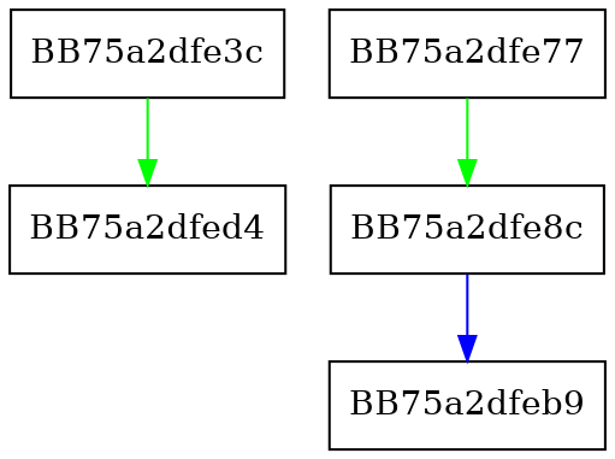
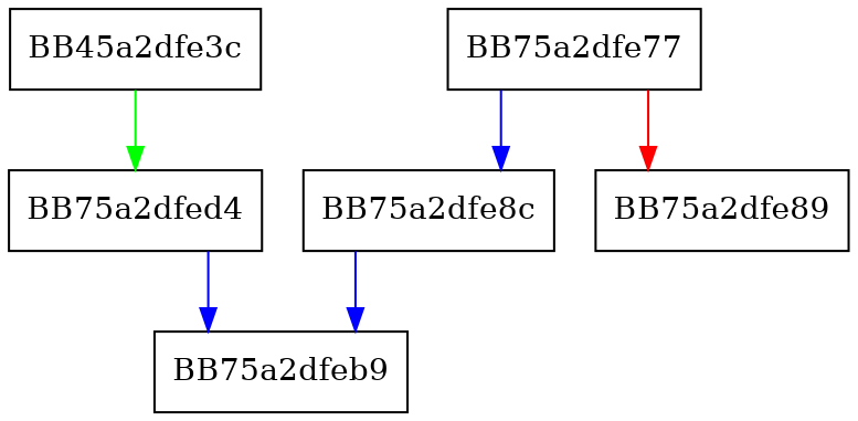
  digraph {
    splines=ortho
    node [shape=box]
    edge [color=green]
-   BB75a2dfe3c
+   BB75a2dfe3c [label=BB45a2dfe3c]
    BB75a2dfed4
    BB75a2dfeb9
    BB75a2dfe77
    BB75a2dfe8c
+   BB75a2dfe89
    BB75a2dfe3c -> BB75a2dfed4
-   BB75a2dfe77 -> BB75a2dfe8c
+   BB75a2dfed4 -> BB75a2dfeb9 [color=blue]
+   BB75a2dfe77 -> BB75a2dfe8c [color=blue]
+   BB75a2dfe77 -> BB75a2dfe89 [color=red]
    BB75a2dfe8c -> BB75a2dfeb9 [color=blue]
  }
